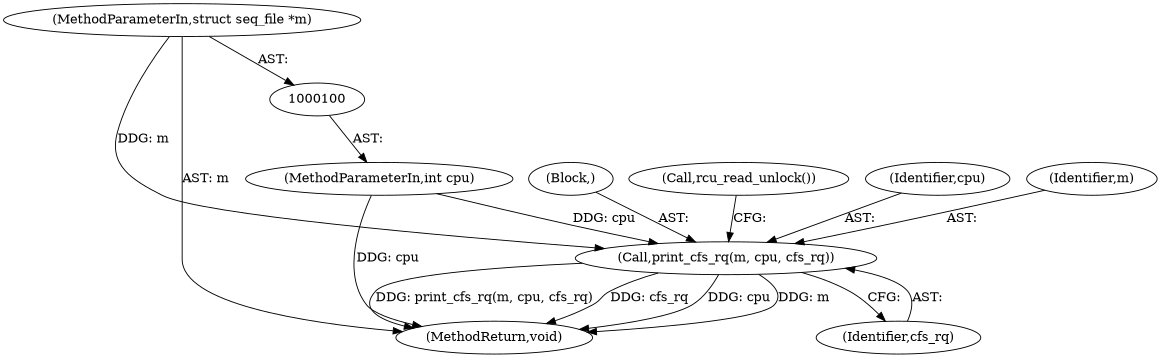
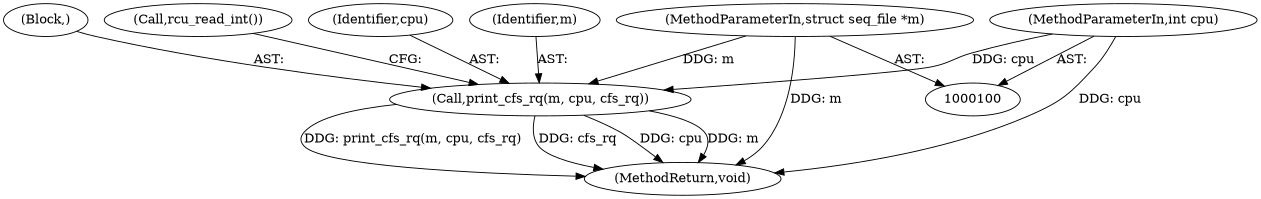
  digraph {
    n1 [label="(Call,print_cfs_rq(m, cpu, cfs_rq))"]
-   n2 [label="(Identifier,cfs_rq)"]
    n3 [label="(MethodReturn,void)"]
    n4 [label="(Block,)"]
    n5 [label="(MethodParameterIn,struct seq_file *m)"]
    1000100
    n7 [label="(MethodParameterIn,int cpu)"]
-   n8 [label="(Call,rcu_read_unlock())"]
+   n8 [label="(Call,rcu_read_int())"]
    n9 [label="(Identifier,cpu)"]
    n10 [label="(Identifier,m)"]
-   n1 -> n2 [label="CFG: "]
    n1 -> n3 [label="DDG: cpu"]
    n1 -> n3 [label="DDG: m"]
    n1 -> n3 [label="DDG: print_cfs_rq(m, cpu, cfs_rq)"]
    n1 -> n3 [label="DDG: cfs_rq"]
-   n2 -> n1 [label="AST: "]
    n4 -> n1 [label="AST: "]
    n5 -> n1 [label="DDG: m"]
-   n5 -> n3 [label="AST: m"]
+   n5 -> n3 [label="DDG: m"]
    n5 -> 1000100 [label="AST: "]
    n7 -> n1 [label="DDG: cpu"]
    n7 -> n3 [label="DDG: cpu"]
-   1000100 -> n7 [label="AST: "]
+   n7 -> 1000100 [label="AST: "]
    n8 -> n1 [label="CFG: "]
    n9 -> n1 [label="AST: "]
    n10 -> n1 [label="AST: "]
  }
